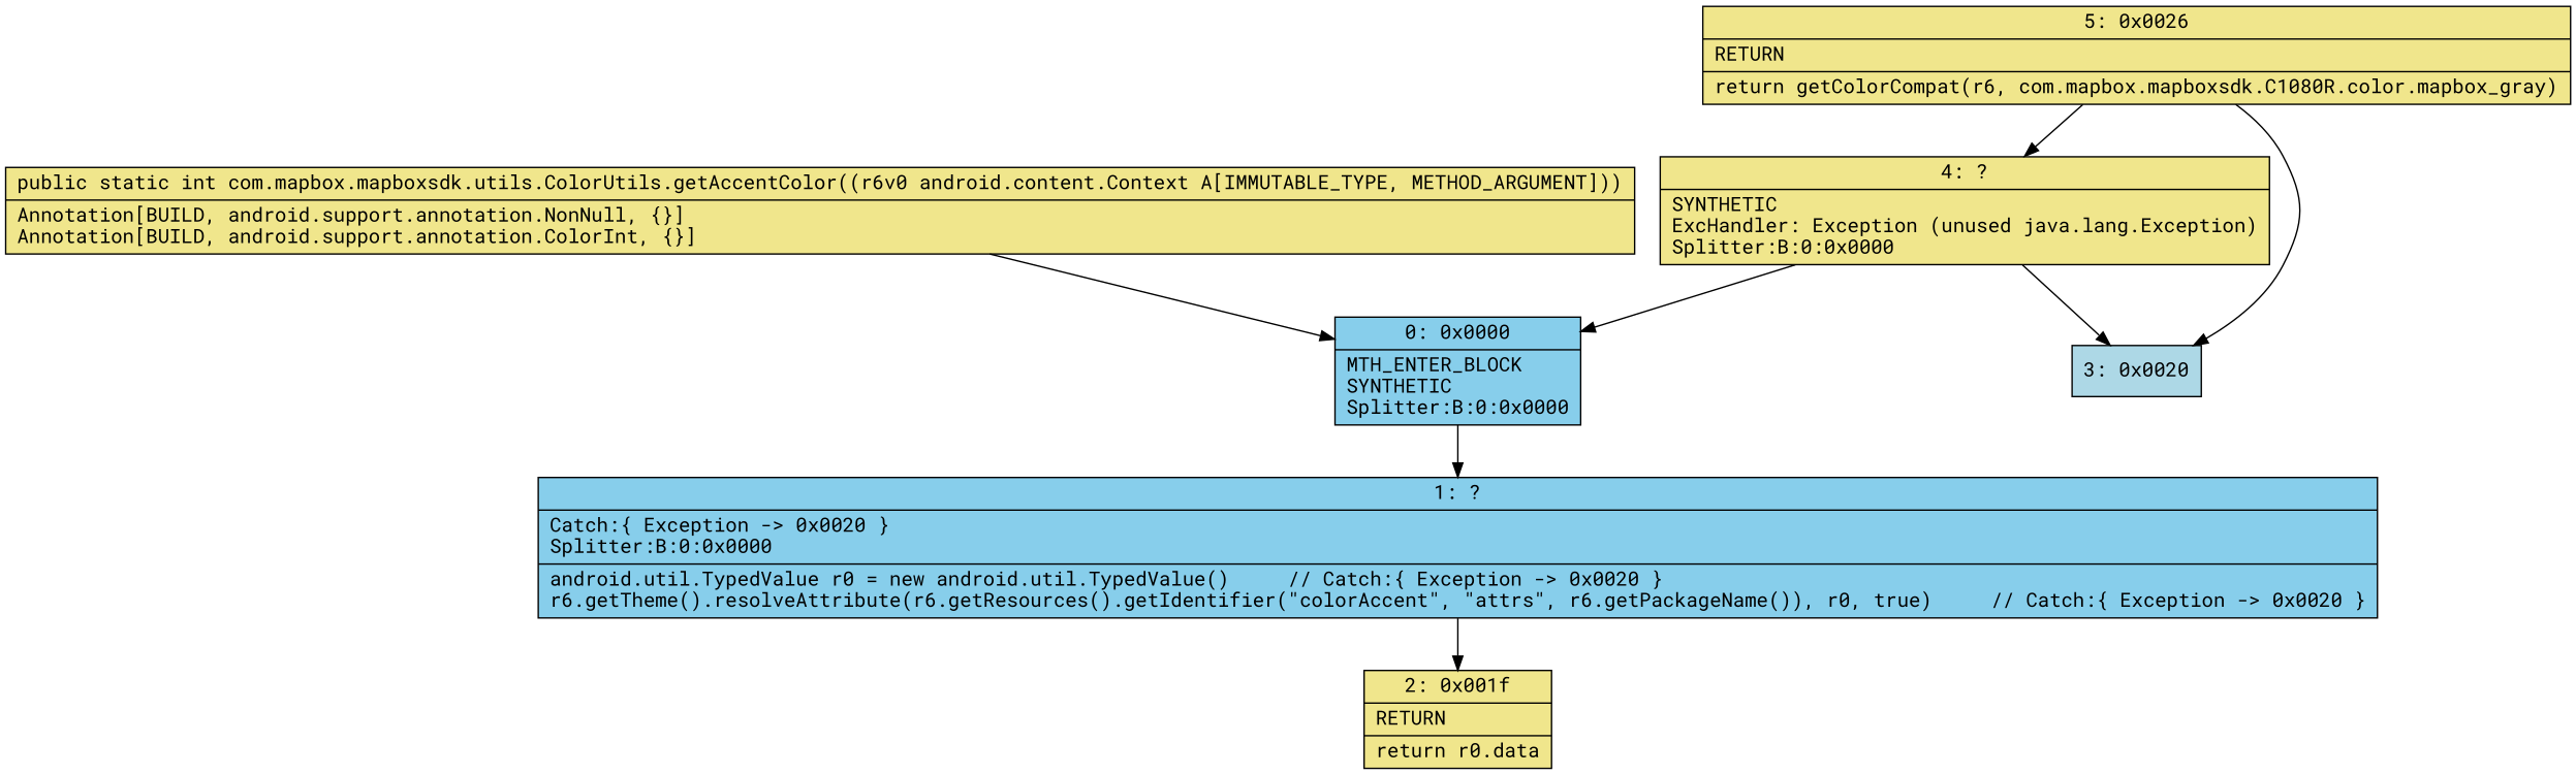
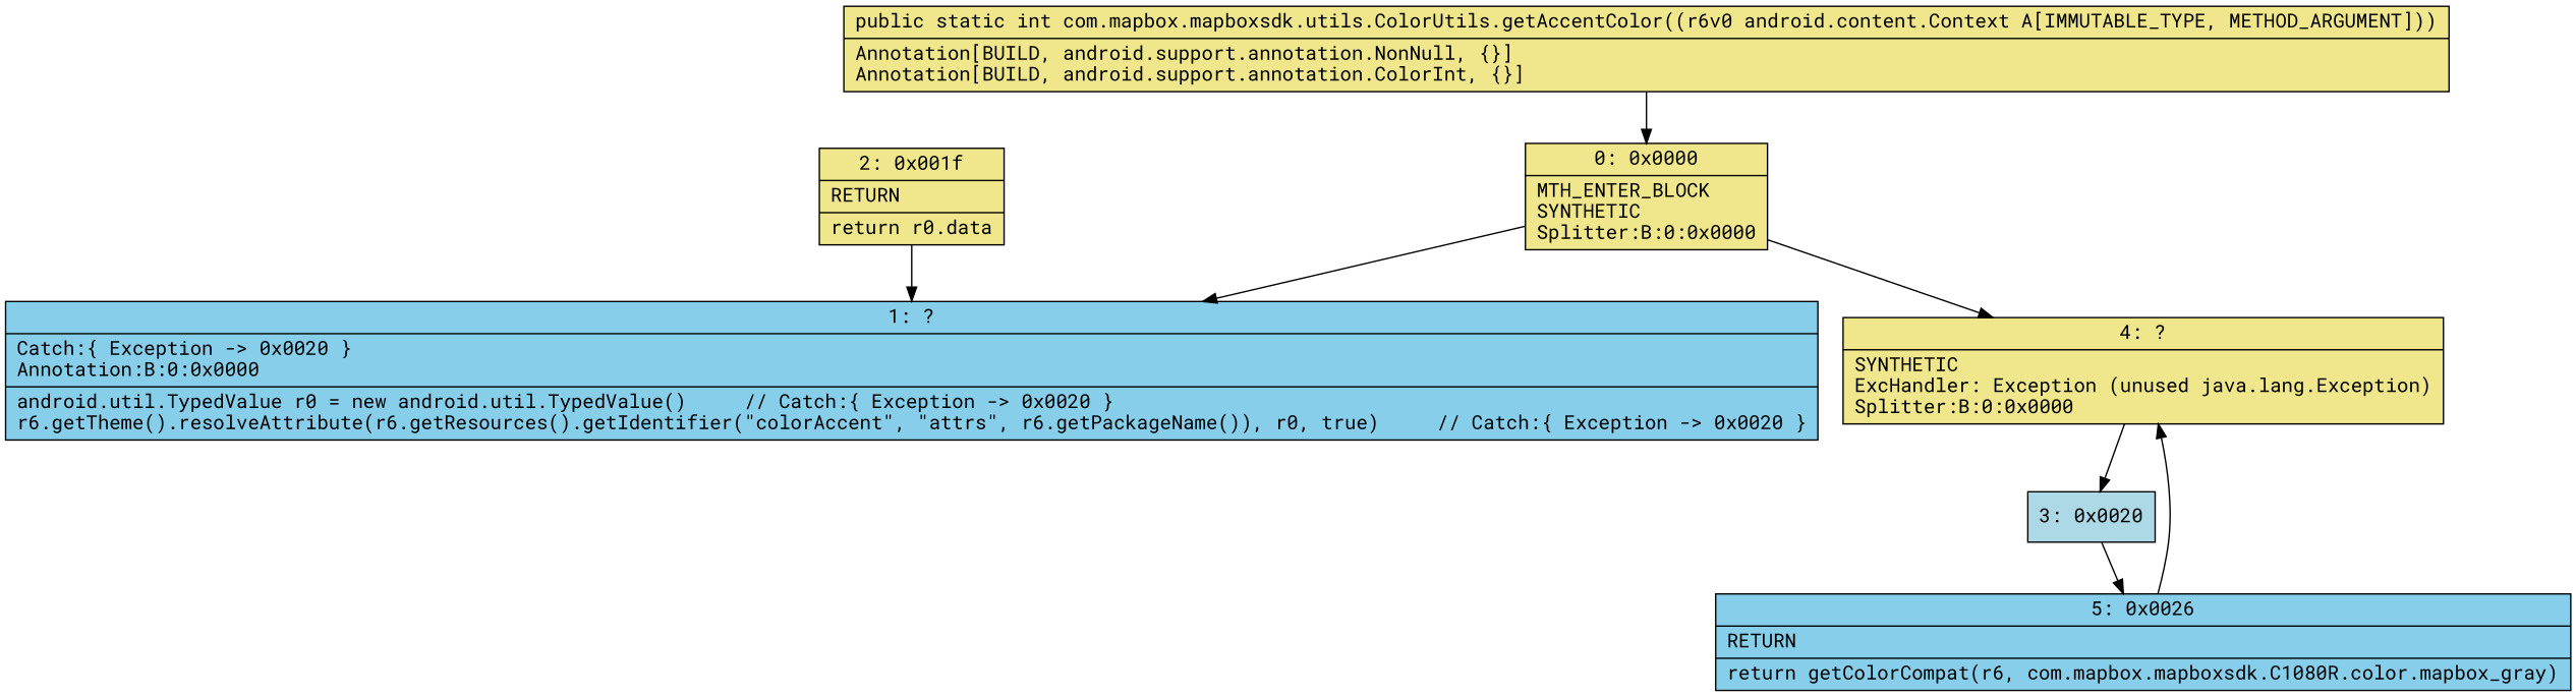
  digraph {
    fontname="Roboto Mono"
    node [fillcolor=khaki fontname="Roboto Mono" shape=record style=filled]
    edge [fontname="Roboto Mono"]
-   n1 [fillcolor=skyblue label="{0\:\ 0x0000|MTH_ENTER_BLOCK\lSYNTHETIC\lSplitter:B:0:0x0000\l}"]
-   n2 [fillcolor=skyblue label="{1\:\ ?|Catch:\{ Exception \-\> 0x0020 \}\lSplitter:B:0:0x0000\l|android.util.TypedValue r0 = new android.util.TypedValue()     \/\/ Catch:\{ Exception \-\> 0x0020 \}\lr6.getTheme().resolveAttribute(r6.getResources().getIdentifier(\"colorAccent\", \"attrs\", r6.getPackageName()), r0, true)     \/\/ Catch:\{ Exception \-\> 0x0020 \}\l}"]
+   n1 [label="{0\:\ 0x0000|MTH_ENTER_BLOCK\lSYNTHETIC\lSplitter:B:0:0x0000\l}"]
+   n2 [fillcolor=skyblue label="{1\:\ ?|Catch:\{ Exception \-\> 0x0020 \}\lAnnotation:B:0:0x0000\l|android.util.TypedValue r0 = new android.util.TypedValue()     \/\/ Catch:\{ Exception \-\> 0x0020 \}\lr6.getTheme().resolveAttribute(r6.getResources().getIdentifier(\"colorAccent\", \"attrs\", r6.getPackageName()), r0, true)     \/\/ Catch:\{ Exception \-\> 0x0020 \}\l}"]
    n3 [label="{4\:\ ?|SYNTHETIC\lExcHandler: Exception (unused java.lang.Exception)\lSplitter:B:0:0x0000\l}"]
    n4 [label="{2\:\ 0x001f|RETURN\l|return r0.data\l}"]
    n5 [fillcolor=lightblue label="{3\:\ 0x0020}"]
-   n6 [label="{5\:\ 0x0026|RETURN\l|return getColorCompat(r6, com.mapbox.mapboxsdk.C1080R.color.mapbox_gray)\l}"]
+   n6 [fillcolor=skyblue label="{5\:\ 0x0026|RETURN\l|return getColorCompat(r6, com.mapbox.mapboxsdk.C1080R.color.mapbox_gray)\l}"]
    n7 [label="{public static int com.mapbox.mapboxsdk.utils.ColorUtils.getAccentColor((r6v0 android.content.Context A[IMMUTABLE_TYPE, METHOD_ARGUMENT]))  | Annotation[BUILD, android.support.annotation.NonNull, \{\}]\lAnnotation[BUILD, android.support.annotation.ColorInt, \{\}]\l}"]
    n1 -> n2
-   n3 -> n1
-   n2 -> n4
+   n1 -> n3
+   n4 -> n2
    n3 -> n5
-   n6 -> n5
+   n5 -> n6
    n6 -> n3
    n7 -> n1
  }
